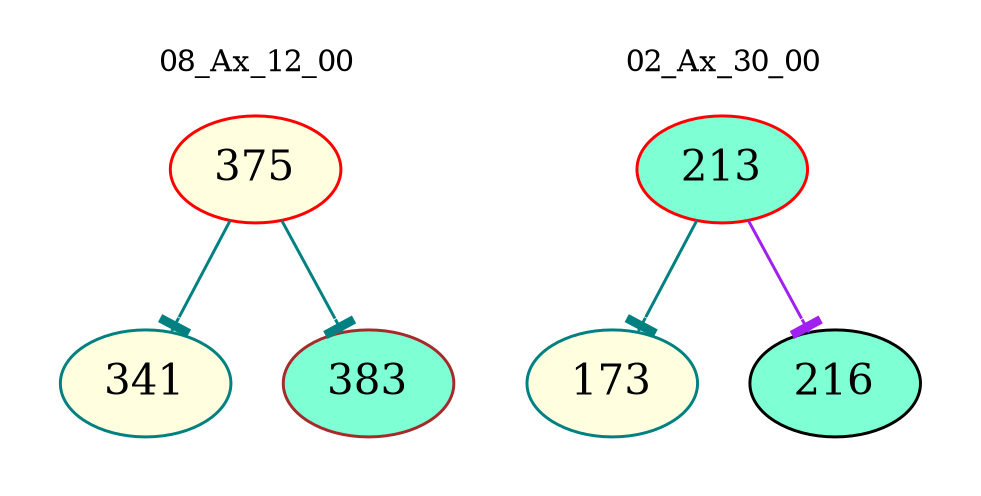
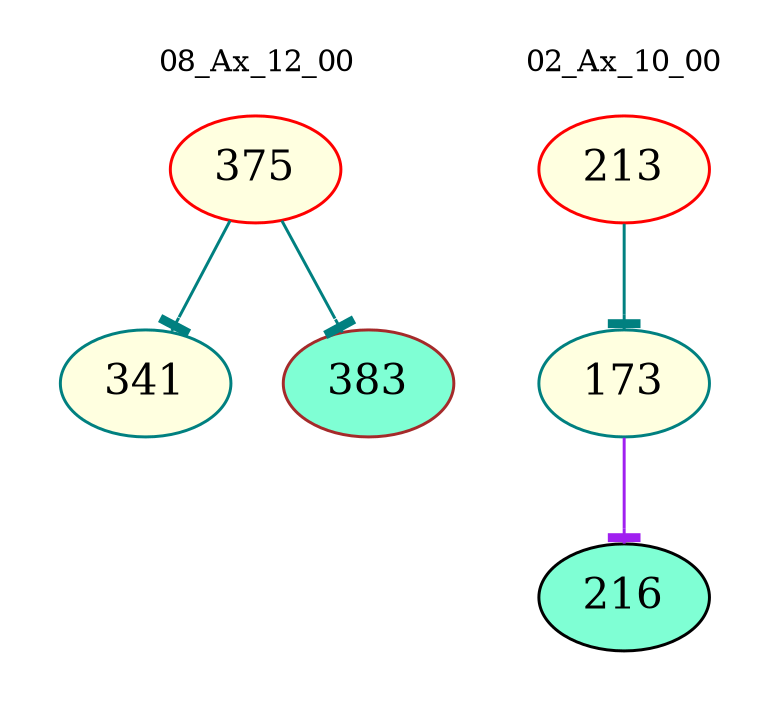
  digraph {
    node [color=red fillcolor=lightyellow style=filled]
    edge [arrowhead=tee color=teal style=solid]
    n1 [label=375]
    n2 [color=teal label=341]
    n3 [color=brown fillcolor=aquamarine label=383]
-   n4 [fillcolor=aquamarine label=213]
+   n4 [label=213]
    n5 [color=teal label=173]
    n6 [color=black fillcolor=aquamarine label=216]
    subgraph cluster_1 {
      color=white
      fontsize=10
      label="08_Ax_12_00"
      n1
      n2
      n3
    }
    subgraph cluster_2 {
      color=white
      fontsize=10
-     label="02_Ax_30_00"
+     label="02_Ax_10_00"
      n4
      n5
      n6
    }
    n1 -> n2
    n1 -> n3
    n4 -> n5
-   n4 -> n6 [color=purple]
+   n5 -> n6 [color=purple]
  }
